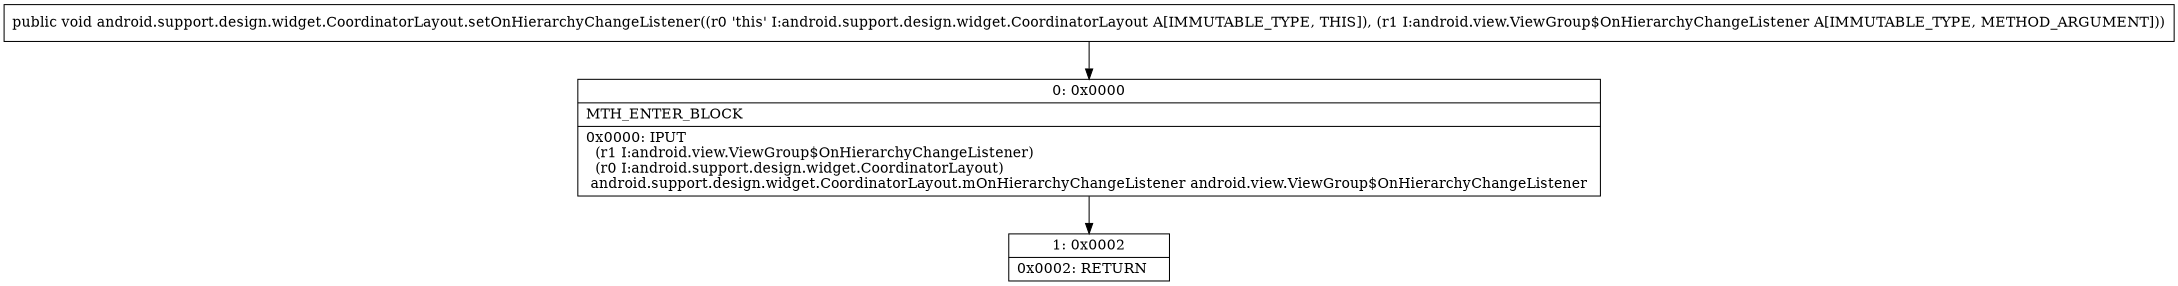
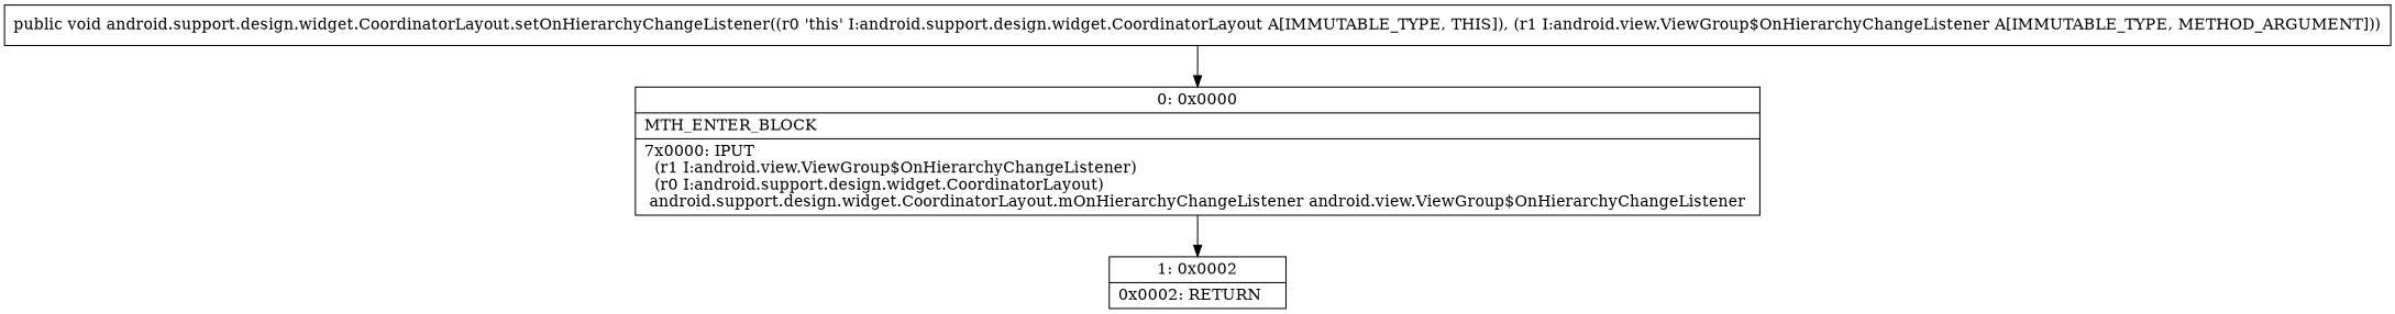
  digraph {
    node [shape=record]
-   n1 [label="{0\:\ 0x0000|MTH_ENTER_BLOCK\l|0x0000: IPUT  \l  (r1 I:android.view.ViewGroup$OnHierarchyChangeListener)\l  (r0 I:android.support.design.widget.CoordinatorLayout)\l android.support.design.widget.CoordinatorLayout.mOnHierarchyChangeListener android.view.ViewGroup$OnHierarchyChangeListener \l}"]
+   n1 [label="{0\:\ 0x0000|MTH_ENTER_BLOCK\l|7x0000: IPUT  \l  (r1 I:android.view.ViewGroup$OnHierarchyChangeListener)\l  (r0 I:android.support.design.widget.CoordinatorLayout)\l android.support.design.widget.CoordinatorLayout.mOnHierarchyChangeListener android.view.ViewGroup$OnHierarchyChangeListener \l}"]
    n2 [label="{1\:\ 0x0002|0x0002: RETURN   \l}"]
    n3 [label="{public void android.support.design.widget.CoordinatorLayout.setOnHierarchyChangeListener((r0 'this' I:android.support.design.widget.CoordinatorLayout A[IMMUTABLE_TYPE, THIS]), (r1 I:android.view.ViewGroup$OnHierarchyChangeListener A[IMMUTABLE_TYPE, METHOD_ARGUMENT])) }"]
    n1 -> n2
    n3 -> n1
  }
